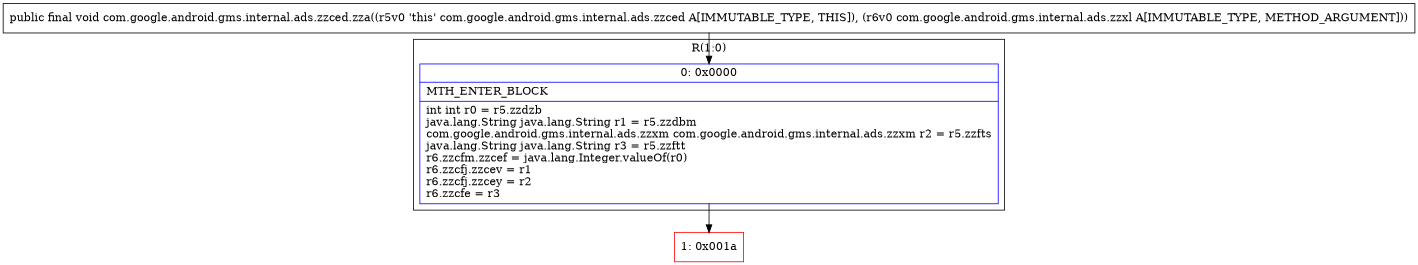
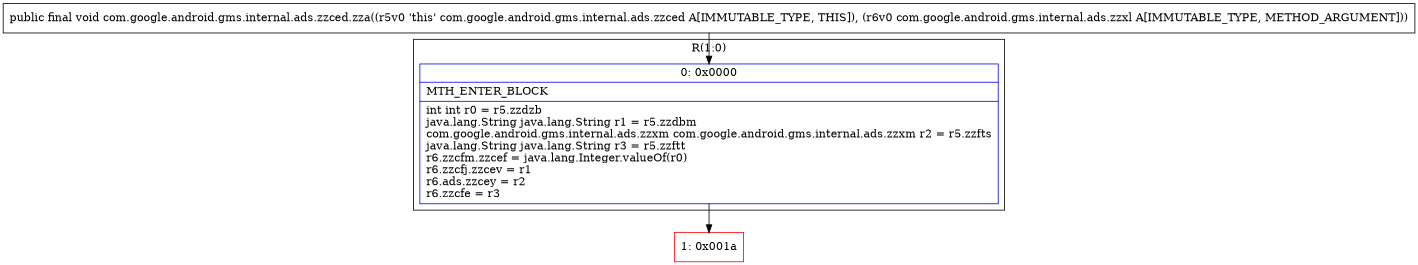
  digraph {
    node [shape=record]
-   n1 [color=blue label="{0\:\ 0x0000|MTH_ENTER_BLOCK\l|int int r0 = r5.zzdzb\ljava.lang.String java.lang.String r1 = r5.zzdbm\lcom.google.android.gms.internal.ads.zzxm com.google.android.gms.internal.ads.zzxm r2 = r5.zzfts\ljava.lang.String java.lang.String r3 = r5.zzftt\lr6.zzcfm.zzcef = java.lang.Integer.valueOf(r0)\lr6.zzcfj.zzcev = r1\lr6.zzcfj.zzcey = r2\lr6.zzcfe = r3\l}"]
+   n1 [color=blue label="{0\:\ 0x0000|MTH_ENTER_BLOCK\l|int int r0 = r5.zzdzb\ljava.lang.String java.lang.String r1 = r5.zzdbm\lcom.google.android.gms.internal.ads.zzxm com.google.android.gms.internal.ads.zzxm r2 = r5.zzfts\ljava.lang.String java.lang.String r3 = r5.zzftt\lr6.zzcfm.zzcef = java.lang.Integer.valueOf(r0)\lr6.zzcfj.zzcev = r1\lr6.ads.zzcey = r2\lr6.zzcfe = r3\l}"]
    n2 [color=red label="{1\:\ 0x001a}"]
    n3 [label="{public final void com.google.android.gms.internal.ads.zzced.zza((r5v0 'this' com.google.android.gms.internal.ads.zzced A[IMMUTABLE_TYPE, THIS]), (r6v0 com.google.android.gms.internal.ads.zzxl A[IMMUTABLE_TYPE, METHOD_ARGUMENT])) }"]
    subgraph cluster_1 {
      label="R(1:0)"
      n1
    }
    n1 -> n2
    n3 -> n1
  }
